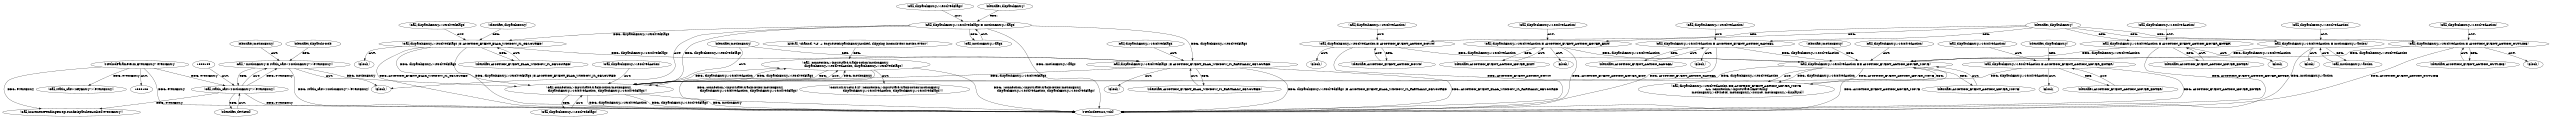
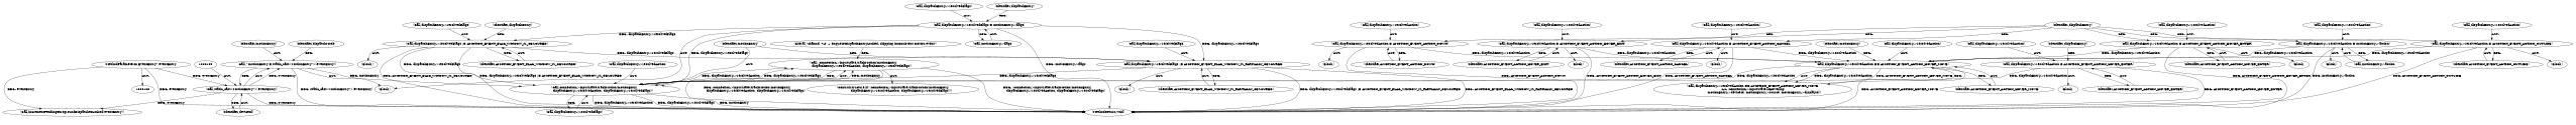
  digraph {
    n1 [label="(Call,!connection->inputState.trackMotion(motionEntry,\n                 dispatchEntry->resolvedAction, dispatchEntry->resolvedFlags))"]
    n2 [label="(Call,connection->inputState.trackMotion(motionEntry,\n                 dispatchEntry->resolvedAction, dispatchEntry->resolvedFlags))"]
    n3 [label="(MethodReturn,void)"]
    n4 [label="(ControlStructure,if (!connection->inputState.trackMotion(motionEntry,\n                 dispatchEntry->resolvedAction, dispatchEntry->resolvedFlags)))"]
    n5 [label="(Call,dispatchEntry->resolvedFlags)"]
    n6 [label="(Call,* motionEntry = static_cast<MotionEntry*>(eventEntry))"]
    n7 [label="(Call,static_cast<MotionEntry*>(eventEntry))"]
    n8 [label="(Block,)"]
    n9 [label="(Call,incrementPendingForegroundDispatchesLocked(eventEntry))"]
    n10 [label="(Identifier,deviceId)"]
    n11 [label="(MethodParameterIn,EventEntry* eventEntry)"]
-   n12 [label="(Call,static_cast<KeyEntry*>(eventEntry))"]
    1000103
    n14 [label="(Call,dispatchEntry->resolvedAction == AMOTION_EVENT_ACTION_HOVER_MOVE)"]
    n15 [label="(Identifier,AMOTION_EVENT_ACTION_HOVER_MOVE)"]
    n16 [label="(Call,dispatchEntry->resolvedAction == AMOTION_EVENT_ACTION_HOVER_MOVE\n && !connection->inputState.isHovering(\n                        motionEntry->deviceId, motionEntry->source, motionEntry->displayId))"]
    n17 [label="(Call,dispatchEntry->resolvedAction = AMOTION_EVENT_ACTION_DOWN)"]
    n18 [label="(Block,)"]
    n19 [label="(Identifier,AMOTION_EVENT_ACTION_DOWN)"]
    n20 [label="(Call,dispatchEntry->resolvedAction = AMOTION_EVENT_ACTION_CANCEL)"]
    n21 [label="(Block,)"]
    n22 [label="(Identifier,AMOTION_EVENT_ACTION_CANCEL)"]
    n23 [label="(Call,dispatchEntry->resolvedAction = AMOTION_EVENT_ACTION_OUTSIDE)"]
    n24 [label="(Identifier,AMOTION_EVENT_ACTION_OUTSIDE)"]
    n25 [label="(Block,)"]
    n26 [label="(Call,dispatchEntry->resolvedAction = AMOTION_EVENT_ACTION_HOVER_EXIT)"]
    n27 [label="(Identifier,AMOTION_EVENT_ACTION_HOVER_EXIT)"]
    n28 [label="(Block,)"]
    n29 [label="(Call,dispatchEntry->resolvedAction = AMOTION_EVENT_ACTION_HOVER_ENTER)"]
    n30 [label="(Identifier,AMOTION_EVENT_ACTION_HOVER_ENTER)"]
    n31 [label="(Block,)"]
    n32 [label="(Call,dispatchEntry->resolvedAction = motionEntry->action)"]
    n33 [label="(Block,)"]
    n34 [label="(Call,motionEntry->action)"]
    n35 [label="(Call,dispatchEntry->resolvedAction = AMOTION_EVENT_ACTION_HOVER_ENTER)"]
    n36 [label="(Block,)"]
    n37 [label="(Identifier,AMOTION_EVENT_ACTION_HOVER_ENTER)"]
    n38 [label="(Call,dispatchEntry->resolvedFlags |= AMOTION_EVENT_FLAG_WINDOW_IS_OBSCURED)"]
    n39 [label="(Call,dispatchEntry->resolvedFlags |= AMOTION_EVENT_FLAG_WINDOW_IS_PARTIALLY_OBSCURED)"]
    n40 [label="(Identifier,AMOTION_EVENT_FLAG_WINDOW_IS_OBSCURED)"]
    n41 [label="(Block,)"]
    n42 [label="(Block,)"]
    n43 [label="(Identifier,AMOTION_EVENT_FLAG_WINDOW_IS_PARTIALLY_OBSCURED)"]
    n44 [label="(Call,dispatchEntry->resolvedFlags = motionEntry->flags)"]
    n45 [label="(Call,motionEntry->flags)"]
    n46 [label="(Call,dispatchEntry->resolvedFlags)"]
    n47 [label="(Call,dispatchEntry->resolvedAction)"]
    n48 [label="(Identifier,dispatchEntry)"]
    n49 [label="(Identifier,motionEntry)"]
    n50 [label="(Call,dispatchEntry->resolvedAction)"]
    n51 [label="(Identifier,dispatchEntry)"]
    n52 [label="(Call,dispatchEntry->resolvedAction)"]
    n53 [label="(Call,dispatchEntry->resolvedFlags)"]
    n54 [label="(Call,dispatchEntry->resolvedAction)"]
    n55 [label="(Call,dispatchEntry->resolvedAction)"]
    n56 [label="(Identifier,motionEntry)"]
    n57 [label="(Call,dispatchEntry->resolvedAction)"]
    n58 [label="(Call,dispatchEntry->resolvedFlags)"]
    n59 [label="(Call,dispatchEntry->resolvedAction)"]
    n60 [label="(Identifier,dispatchMode)"]
    n61 [label="(Identifier,dispatchEntry)"]
    n62 [label="(Call,dispatchEntry->resolvedAction)"]
    n63 [label="(Literal,\"channel '%s' ~ enqueueDispatchEntryLocked: skipping inconsistent motion event\")"]
    n64 [label="(Identifier,motionEntry)"]
    n65 [label="(Call,dispatchEntry->resolvedAction)"]
    n66 [label="(Identifier,dispatchEntry)"]
    1000185
    n1 -> n2 [label="CFG: "]
    n1 -> n3 [label="DDG: connection->inputState.trackMotion(motionEntry,\n                 dispatchEntry->resolvedAction, dispatchEntry->resolvedFlags)"]
    n1 -> n3 [label="DDG: !connection->inputState.trackMotion(motionEntry,\n                 dispatchEntry->resolvedAction, dispatchEntry->resolvedFlags)"]
    n1 -> n4 [label="AST: "]
    n2 -> n1 [label="AST: "]
    n2 -> n1 [label="DDG: motionEntry"]
    n2 -> n1 [label="DDG: dispatchEntry->resolvedAction"]
    n2 -> n1 [label="DDG: dispatchEntry->resolvedFlags"]
    n2 -> n3 [label="DDG: dispatchEntry->resolvedAction"]
    n2 -> n3 [label="DDG: dispatchEntry->resolvedFlags"]
    n2 -> n3 [label="DDG: motionEntry"]
    n2 -> n5 [label="CFG: "]
    n5 -> n2 [label="AST: "]
    n6 -> n2 [label="DDG: motionEntry"]
    n6 -> n3 [label="DDG: static_cast<MotionEntry*>(eventEntry)"]
    n6 -> n7 [label="CFG: "]
    n6 -> n8 [label="AST: "]
    n7 -> n3 [label="DDG: eventEntry"]
    n7 -> n6 [label="AST: "]
    n7 -> n6 [label="DDG: eventEntry"]
    n7 -> n9 [label="DDG: eventEntry"]
    n7 -> n10 [label="CFG: "]
    n10 -> n7 [label="AST: "]
    n11 -> n3 [label="DDG: eventEntry"]
    n11 -> n7 [label="DDG: eventEntry"]
    n11 -> n9 [label="DDG: eventEntry"]
-   n11 -> n12 [label="DDG: eventEntry"]
    n11 -> 1000103 [label="AST: "]
    n14 -> n2 [label="DDG: dispatchEntry->resolvedAction"]
    n14 -> n3 [label="DDG: AMOTION_EVENT_ACTION_HOVER_MOVE"]
    n14 -> n15 [label="CFG: "]
    n14 -> n16 [label="AST: "]
    n14 -> n16 [label="DDG: dispatchEntry->resolvedAction"]
    n14 -> n16 [label="DDG: AMOTION_EVENT_ACTION_HOVER_MOVE"]
    n15 -> n14 [label="AST: "]
    n16 -> n14 [label="CFG: "]
    n17 -> n3 [label="DDG: AMOTION_EVENT_ACTION_DOWN"]
    n17 -> n14 [label="DDG: dispatchEntry->resolvedAction"]
    n17 -> n18 [label="AST: "]
    n17 -> n19 [label="CFG: "]
    n19 -> n17 [label="AST: "]
    n20 -> n3 [label="DDG: AMOTION_EVENT_ACTION_CANCEL"]
    n20 -> n14 [label="DDG: dispatchEntry->resolvedAction"]
    n20 -> n21 [label="AST: "]
    n20 -> n22 [label="CFG: "]
    n22 -> n20 [label="AST: "]
    n23 -> n3 [label="DDG: AMOTION_EVENT_ACTION_OUTSIDE"]
    n23 -> n14 [label="DDG: dispatchEntry->resolvedAction"]
    n23 -> n24 [label="CFG: "]
    n23 -> n25 [label="AST: "]
    n24 -> n23 [label="AST: "]
    n26 -> n3 [label="DDG: AMOTION_EVENT_ACTION_HOVER_EXIT"]
    n26 -> n14 [label="DDG: dispatchEntry->resolvedAction"]
    n26 -> n27 [label="CFG: "]
    n26 -> n28 [label="AST: "]
    n27 -> n26 [label="AST: "]
    n29 -> n3 [label="DDG: AMOTION_EVENT_ACTION_HOVER_ENTER"]
    n29 -> n14 [label="DDG: dispatchEntry->resolvedAction"]
    n29 -> n30 [label="CFG: "]
    n29 -> n31 [label="AST: "]
    n30 -> n29 [label="AST: "]
    n32 -> n3 [label="DDG: motionEntry->action"]
    n32 -> n14 [label="DDG: dispatchEntry->resolvedAction"]
    n32 -> n33 [label="AST: "]
    n32 -> n34 [label="CFG: "]
    n34 -> n32 [label="AST: "]
    n35 -> n2 [label="DDG: dispatchEntry->resolvedAction"]
    n35 -> n3 [label="DDG: AMOTION_EVENT_ACTION_HOVER_ENTER"]
    n35 -> n36 [label="AST: "]
    n35 -> n37 [label="CFG: "]
    n37 -> n35 [label="AST: "]
    n38 -> n2 [label="DDG: dispatchEntry->resolvedFlags"]
    n38 -> n3 [label="DDG: dispatchEntry->resolvedFlags |= AMOTION_EVENT_FLAG_WINDOW_IS_OBSCURED"]
    n38 -> n3 [label="DDG: AMOTION_EVENT_FLAG_WINDOW_IS_OBSCURED"]
    n38 -> n39 [label="DDG: dispatchEntry->resolvedFlags"]
    n38 -> n40 [label="CFG: "]
    n38 -> n41 [label="AST: "]
    n39 -> n2 [label="DDG: dispatchEntry->resolvedFlags"]
    n39 -> n3 [label="DDG: dispatchEntry->resolvedFlags |= AMOTION_EVENT_FLAG_WINDOW_IS_PARTIALLY_OBSCURED"]
    n39 -> n3 [label="DDG: AMOTION_EVENT_FLAG_WINDOW_IS_PARTIALLY_OBSCURED"]
    n39 -> n42 [label="AST: "]
    n39 -> n43 [label="CFG: "]
    n40 -> n38 [label="AST: "]
    n43 -> n39 [label="AST: "]
    n44 -> n2 [label="DDG: dispatchEntry->resolvedFlags"]
    n44 -> n3 [label="DDG: motionEntry->flags"]
    n44 -> n8 [label="AST: "]
    n44 -> n38 [label="DDG: dispatchEntry->resolvedFlags"]
    n44 -> n39 [label="DDG: dispatchEntry->resolvedFlags"]
    n44 -> n45 [label="CFG: "]
    n45 -> n44 [label="AST: "]
    n46 -> n44 [label="AST: "]
    n47 -> n20 [label="AST: "]
    n48 -> n44 [label="CFG: "]
    n49 -> n14 [label="CFG: "]
    n50 -> n23 [label="AST: "]
    n51 -> n35 [label="CFG: "]
    n52 -> n17 [label="AST: "]
    n53 -> n38 [label="AST: "]
    n54 -> n2 [label="AST: "]
    n55 -> n32 [label="AST: "]
    n56 -> n2 [label="AST: "]
    n56 -> n39 [label="CFG: "]
    n57 -> n35 [label="AST: "]
    n58 -> n39 [label="AST: "]
    n59 -> n14 [label="AST: "]
    n60 -> n6 [label="CFG: "]
    n61 -> n38 [label="CFG: "]
    n62 -> n29 [label="AST: "]
    n63 -> n1 [label="CFG: "]
    n64 -> n6 [label="AST: "]
    n65 -> n26 [label="AST: "]
    n66 -> n17 [label="CFG: "]
    n66 -> n20 [label="CFG: "]
    n66 -> n23 [label="CFG: "]
    n66 -> n26 [label="CFG: "]
    n66 -> n29 [label="CFG: "]
    n66 -> n32 [label="CFG: "]
    1000185 -> n7 [label="AST: "]
  }
